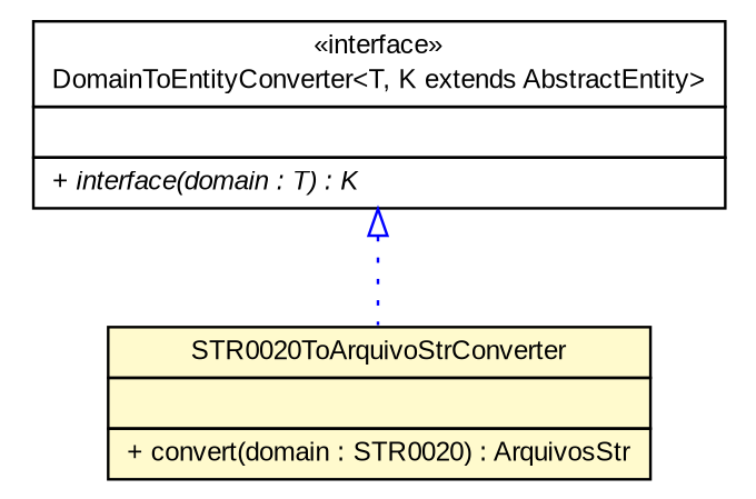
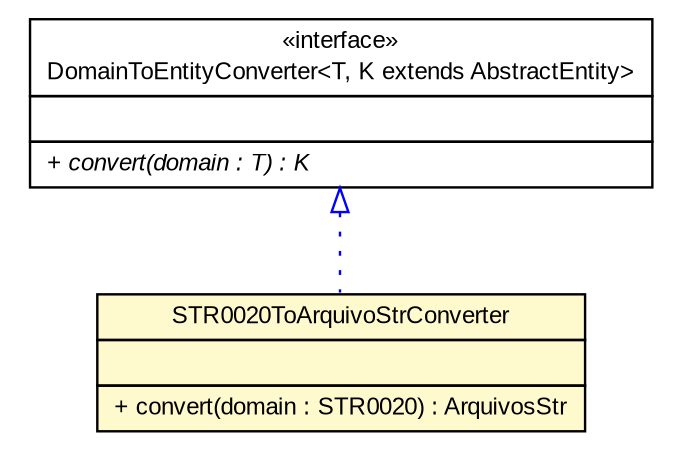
  digraph {
    nodesep=0.25
    ranksep=0.5
    node [fontcolor=black fontname=arial fontsize=10.0 shape=plaintext]
-   n1 [label=<<table title="br.gov.to.sefaz.arr.processamento.converter.DomainToEntityConverter" border="0" cellborder="1" cellspacing="0" cellpadding="2" port="p" href="../DomainToEntityConverter.html"> 		<tr><td><table border="0" cellspacing="0" cellpadding="1"> <tr><td align="center" balign="center"> &#171;interface&#187; </td></tr> <tr><td align="center" balign="center"> DomainToEntityConverter&lt;T, K extends AbstractEntity&gt; </td></tr> 		</table></td></tr> 		<tr><td><table border="0" cellspacing="0" cellpadding="1"> <tr><td align="left" balign="left">  </td></tr> 		</table></td></tr> 		<tr><td><table border="0" cellspacing="0" cellpadding="1"> <tr><td align="left" balign="left"><font face="arial italic" point-size="10.0"> + interface(domain : T) : K </font></td></tr> 		</table></td></tr> 		</table>>]
+   n1 [label=<<table title="br.gov.to.sefaz.arr.processamento.converter.DomainToEntityConverter" border="0" cellborder="1" cellspacing="0" cellpadding="2" port="p" href="../DomainToEntityConverter.html"> 		<tr><td><table border="0" cellspacing="0" cellpadding="1"> <tr><td align="center" balign="center"> &#171;interface&#187; </td></tr> <tr><td align="center" balign="center"> DomainToEntityConverter&lt;T, K extends AbstractEntity&gt; </td></tr> 		</table></td></tr> 		<tr><td><table border="0" cellspacing="0" cellpadding="1"> <tr><td align="left" balign="left">  </td></tr> 		</table></td></tr> 		<tr><td><table border="0" cellspacing="0" cellpadding="1"> <tr><td align="left" balign="left"><font face="arial italic" point-size="10.0"> + convert(domain : T) : K </font></td></tr> 		</table></td></tr> 		</table>>]
    n2 [label=<<table title="br.gov.to.sefaz.arr.processamento.converter.str.STR0020ToArquivoStrConverter" border="0" cellborder="1" cellspacing="0" cellpadding="2" port="p" bgcolor="lemonChiffon" href="./STR0020ToArquivoStrConverter.html"> 		<tr><td><table border="0" cellspacing="0" cellpadding="1"> <tr><td align="center" balign="center"> STR0020ToArquivoStrConverter </td></tr> 		</table></td></tr> 		<tr><td><table border="0" cellspacing="0" cellpadding="1"> <tr><td align="left" balign="left">  </td></tr> 		</table></td></tr> 		<tr><td><table border="0" cellspacing="0" cellpadding="1"> <tr><td align="left" balign="left"> + convert(domain : STR0020) : ArquivosStr </td></tr> 		</table></td></tr> 		</table>>]
    n1 -> n2 [arrowtail=empty dir=back fontname=arial fontsize=10 headport=p labelfontname=arial labelfontsize=10 style=dotted tailport=p color=blue]
  }
